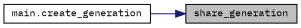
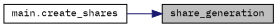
  digraph {
    rankdir=RL
    fontname="IBM Plex Mono"
    node [color=black fontname="IBM Plex Mono" fontsize=10 shape=record style=filled]
    n1 [fillcolor=grey75 fontcolor=black height=0.2 label=share_generation width=0.4]
-   n2 [fillcolor=white height=0.2 label="main.create_generation" width=0.4]
+   n2 [fillcolor=white height=0.2 label="main.create_shares" width=0.4]
    n1 -> n2 [color=midnightblue dir=back fontname="IBM Plex Mono" fontsize=10 labelfontname=Helvetica labelfontsize=10 style=solid]
  }
